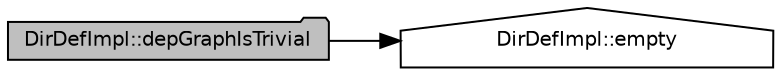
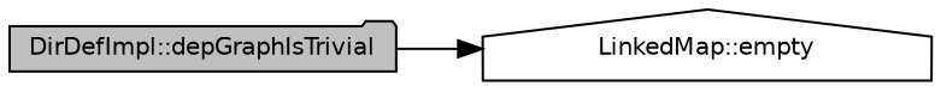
  digraph {
    rankdir=LR
    node [color=black fontname=Helvetica fontsize=10 style=filled]
    n1 [fillcolor=grey75 fontcolor=black height=0.2 label="DirDefImpl::depGraphIsTrivial" shape=folder width=0.4]
-   n2 [fillcolor=white height=0.2 label="DirDefImpl::empty" shape=house width=0.4]
+   n2 [fillcolor=white height=0.2 label="LinkedMap::empty" shape=house width=0.4]
    n1 -> n2 [color=black fontname=Helvetica fontsize=10 labelfontname=Helvetica labelfontsize=10 style=solid]
  }
